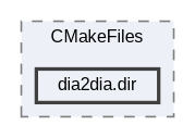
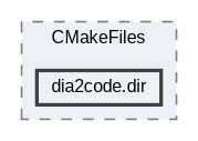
  digraph {
    compound=true
    fontname="Liberation Sans"
-   n1 [color=grey25 fillcolor="#edf0f7" fontname="Liberation Sans" fontsize=10 height=0.2 label="dia2dia.dir" shape=box style="filled,bold" width=0.4]
+   n1 [color=grey25 fillcolor="#edf0f7" fontname="Liberation Sans" fontsize=10 height=0.2 label="dia2code.dir" shape=box style="filled,bold" width=0.4]
    subgraph cluster_1 {
      bgcolor="#edf0f7"
      fontsize=10
      label=CMakeFiles
      pencolor=grey50
      style="filled,dashed"
      n1
    }
  }
